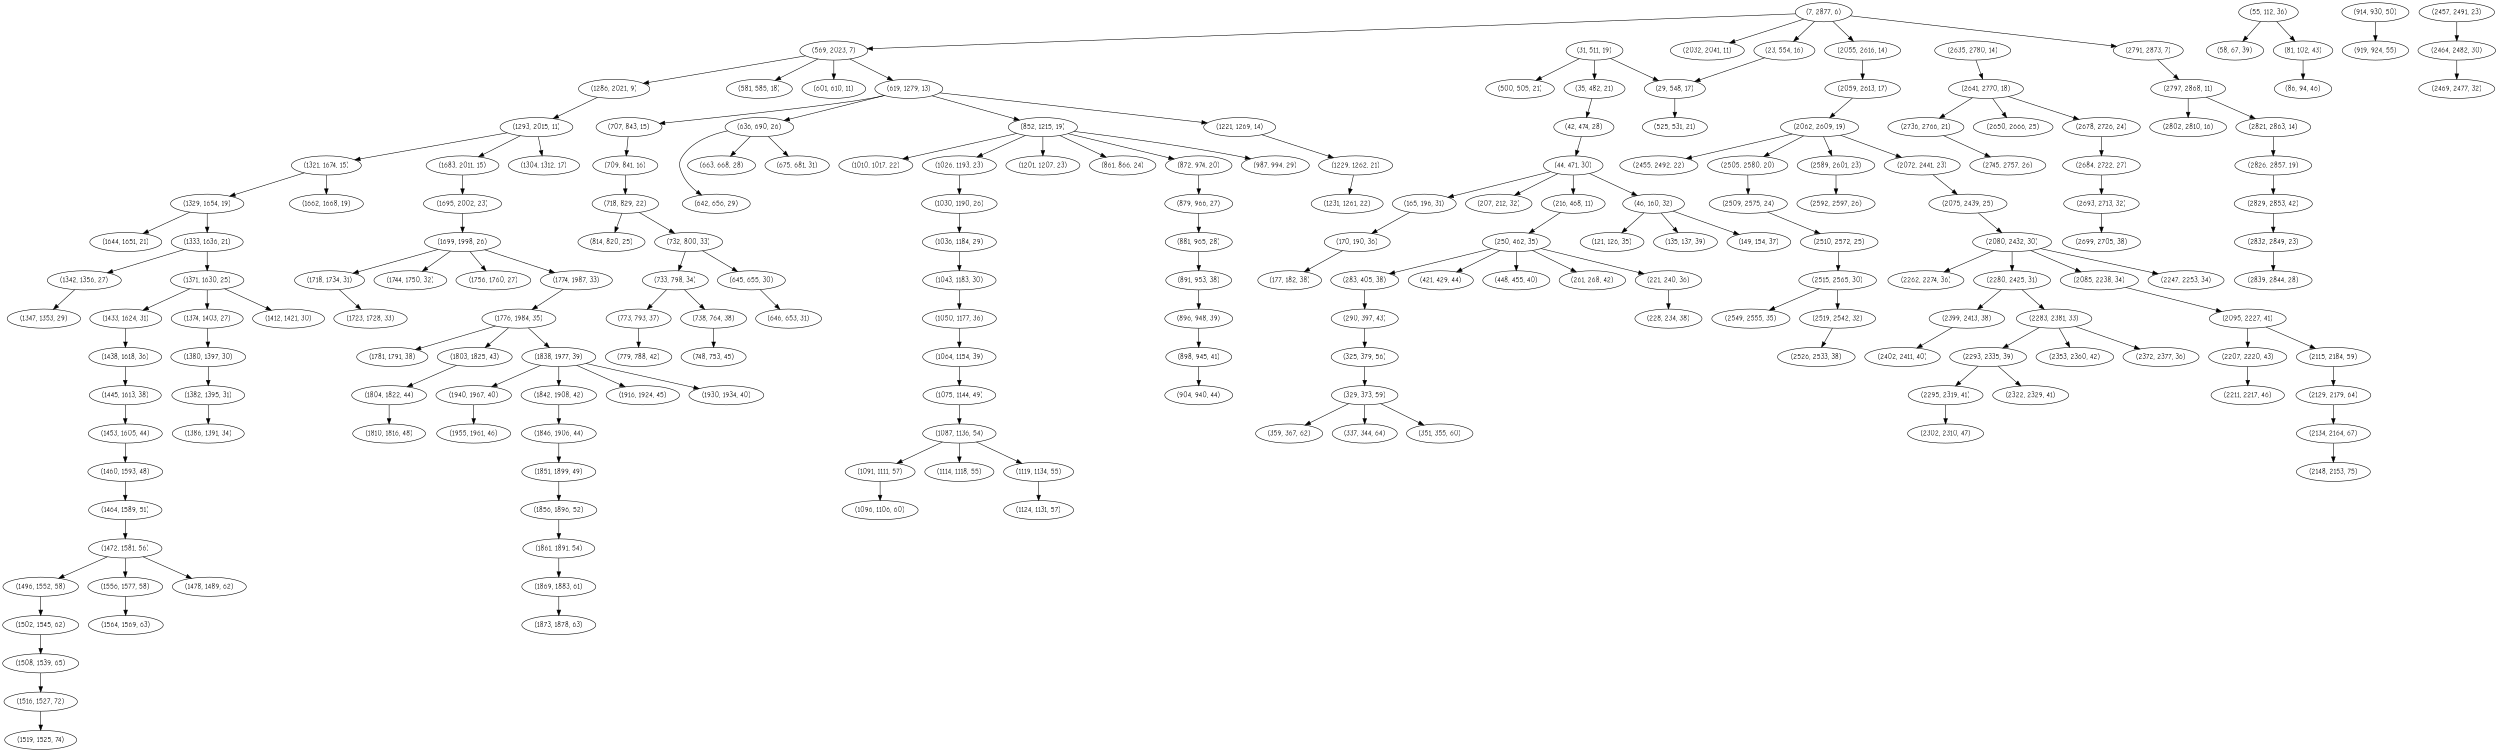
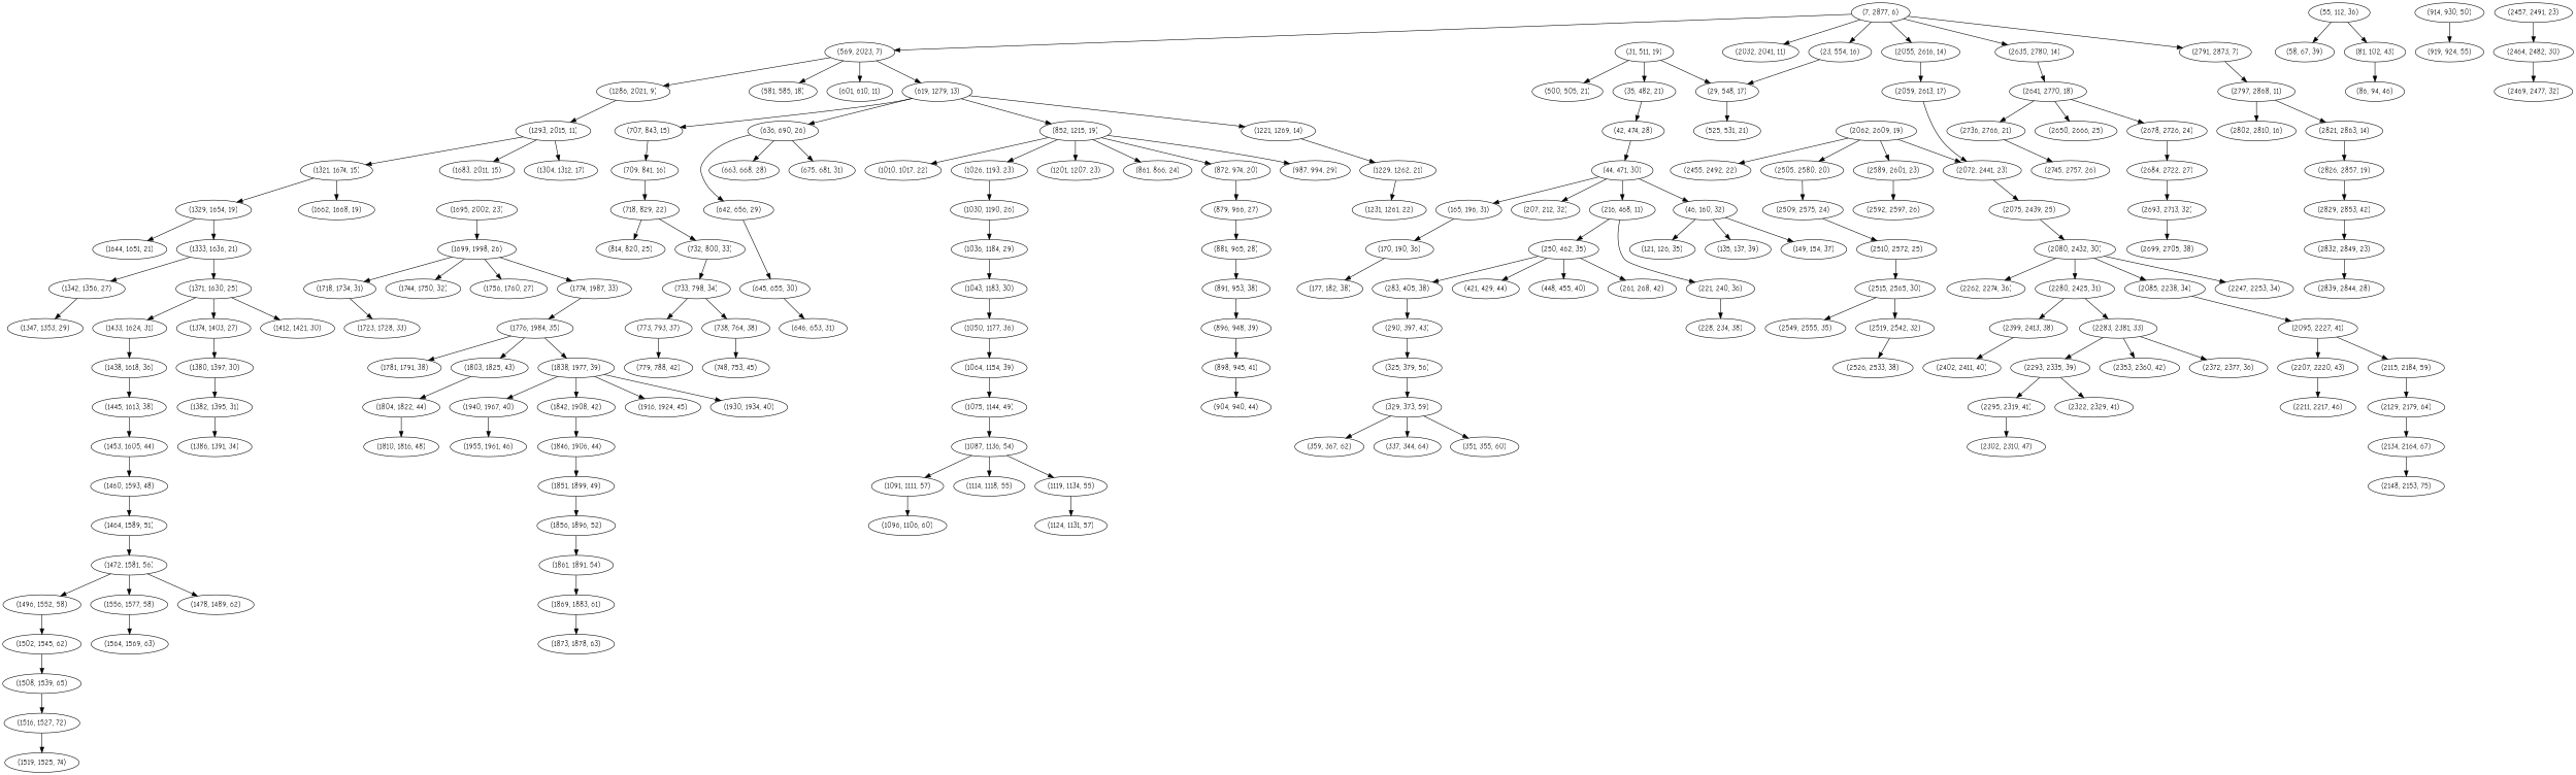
  digraph {
    fontname="Comic Neue"
    node [fontname="Comic Neue"]
    edge [fontname="Comic Neue"]
    "(7, 2877, 6)"
    "(23, 554, 16)"
    "(569, 2023, 7)"
    "(2032, 2041, 11)"
    "(2055, 2616, 14)"
    "(2635, 2780, 14)"
    "(2791, 2873, 7)"
    "(29, 548, 17)"
    "(581, 585, 18)"
    "(601, 610, 11)"
    "(619, 1279, 13)"
    "(1286, 2021, 9)"
    "(2059, 2613, 17)"
    "(2641, 2770, 18)"
    "(2797, 2868, 11)"
    "(525, 531, 21)"
    "(31, 511, 19)"
    "(35, 482, 21)"
    "(500, 505, 21)"
    "(42, 474, 28)"
    "(44, 471, 30)"
    "(46, 160, 32)"
    "(165, 196, 31)"
    "(207, 212, 32)"
    n25 [label="(216, 468, 11)"]
    "(121, 126, 35)"
    "(135, 137, 39)"
    "(149, 154, 37)"
    "(170, 190, 36)"
    "(221, 240, 36)"
    "(250, 462, 35)"
    "(55, 112, 36)"
    "(58, 67, 39)"
    "(81, 102, 43)"
    "(86, 94, 46)"
    "(177, 182, 38)"
    "(228, 234, 38)"
    "(261, 268, 42)"
    "(283, 405, 38)"
    "(421, 429, 44)"
    "(448, 455, 40)"
    "(290, 397, 43)"
    "(325, 379, 56)"
    "(329, 373, 59)"
    "(337, 344, 64)"
    "(351, 355, 60)"
    "(359, 367, 62)"
    "(636, 690, 26)"
    "(707, 843, 15)"
    "(852, 1215, 19)"
    "(1221, 1269, 14)"
    "(1293, 2015, 11)"
    "(642, 656, 29)"
    "(663, 668, 28)"
    "(675, 681, 31)"
    "(709, 841, 16)"
    "(861, 866, 24)"
    "(872, 974, 20)"
    "(987, 994, 29)"
    "(1010, 1017, 22)"
    "(1026, 1193, 23)"
    "(1201, 1207, 23)"
    "(1229, 1262, 21)"
    "(645, 655, 30)"
    "(646, 653, 31)"
    "(718, 829, 22)"
    "(732, 800, 33)"
    "(814, 820, 25)"
    "(733, 798, 34)"
    "(738, 764, 38)"
    "(773, 793, 37)"
    "(748, 753, 45)"
    "(779, 788, 42)"
    "(879, 966, 27)"
    "(1030, 1190, 26)"
    "(881, 965, 28)"
    "(891, 953, 38)"
    "(896, 948, 39)"
    "(898, 945, 41)"
    "(904, 940, 44)"
    "(914, 930, 50)"
    "(919, 924, 55)"
    "(1036, 1184, 29)"
    "(1043, 1183, 30)"
    "(1050, 1177, 36)"
    "(1064, 1154, 39)"
    "(1075, 1144, 49)"
    "(1087, 1136, 54)"
    "(1091, 1111, 57)"
    "(1114, 1118, 55)"
    "(1119, 1134, 55)"
    "(1096, 1106, 60)"
    "(1124, 1131, 57)"
    "(1231, 1261, 22)"
    "(1304, 1312, 17)"
    "(1321, 1674, 15)"
    "(1683, 2011, 15)"
    "(1329, 1654, 19)"
    "(1662, 1668, 19)"
    "(1695, 2002, 23)"
    "(1333, 1636, 21)"
    "(1644, 1651, 21)"
    "(1342, 1356, 27)"
    "(1371, 1630, 25)"
    "(1347, 1353, 29)"
    "(1374, 1403, 27)"
    "(1412, 1421, 30)"
    "(1433, 1624, 31)"
    "(1380, 1397, 30)"
    "(1438, 1618, 36)"
    "(1382, 1395, 31)"
    "(1386, 1391, 34)"
    "(1445, 1613, 38)"
    "(1453, 1605, 44)"
    "(1460, 1593, 48)"
    "(1464, 1589, 51)"
    "(1472, 1581, 56)"
    "(1478, 1489, 62)"
    "(1496, 1552, 58)"
    "(1556, 1577, 58)"
    "(1502, 1545, 62)"
    "(1564, 1569, 63)"
    "(1508, 1539, 65)"
    "(1516, 1527, 72)"
    "(1519, 1525, 74)"
    "(1699, 1998, 26)"
    "(1718, 1734, 31)"
    "(1744, 1750, 32)"
    "(1756, 1760, 27)"
    "(1774, 1987, 33)"
    "(1723, 1728, 33)"
    "(1776, 1984, 35)"
    "(1781, 1791, 38)"
    "(1803, 1825, 43)"
    "(1838, 1977, 39)"
    "(1804, 1822, 44)"
    "(1842, 1908, 42)"
    "(1916, 1924, 45)"
    "(1930, 1934, 40)"
    "(1940, 1967, 40)"
    "(1810, 1816, 48)"
    "(1846, 1906, 44)"
    "(1955, 1961, 46)"
    "(1851, 1899, 49)"
    "(1856, 1896, 52)"
    "(1861, 1891, 54)"
    "(1869, 1883, 61)"
    "(1873, 1878, 63)"
    "(2062, 2609, 19)"
    "(2072, 2441, 23)"
    "(2455, 2492, 22)"
    "(2505, 2580, 20)"
    "(2589, 2601, 23)"
    "(2075, 2439, 25)"
    "(2509, 2575, 24)"
    "(2592, 2597, 26)"
    "(2080, 2432, 30)"
    "(2085, 2238, 34)"
    "(2247, 2253, 34)"
    "(2262, 2274, 36)"
    "(2280, 2425, 31)"
    "(2095, 2227, 41)"
    "(2283, 2381, 33)"
    "(2399, 2413, 38)"
    "(2115, 2184, 59)"
    "(2207, 2220, 43)"
    "(2129, 2179, 64)"
    "(2211, 2217, 46)"
    "(2134, 2164, 67)"
    "(2148, 2153, 75)"
    "(2293, 2335, 39)"
    "(2353, 2360, 42)"
    "(2372, 2377, 36)"
    "(2402, 2411, 40)"
    "(2295, 2319, 41)"
    "(2322, 2329, 41)"
    "(2302, 2310, 47)"
    "(2457, 2491, 23)"
    "(2464, 2482, 30)"
    "(2469, 2477, 32)"
    "(2510, 2572, 25)"
    "(2515, 2565, 30)"
    "(2519, 2542, 32)"
    "(2549, 2555, 35)"
    "(2526, 2533, 38)"
    "(2650, 2666, 25)"
    "(2678, 2726, 24)"
    "(2736, 2766, 21)"
    "(2684, 2722, 27)"
    "(2745, 2757, 26)"
    "(2693, 2713, 32)"
    "(2699, 2705, 38)"
    "(2802, 2810, 16)"
    "(2821, 2863, 14)"
    "(2826, 2857, 19)"
    n196 [label="(2829, 2853, 42)"]
    "(2832, 2849, 23)"
    "(2839, 2844, 28)"
    "(7, 2877, 6)" -> "(23, 554, 16)"
    "(7, 2877, 6)" -> "(569, 2023, 7)"
    "(7, 2877, 6)" -> "(2032, 2041, 11)"
    "(7, 2877, 6)" -> "(2055, 2616, 14)"
+   "(7, 2877, 6)" -> "(2635, 2780, 14)"
    "(7, 2877, 6)" -> "(2791, 2873, 7)"
    "(23, 554, 16)" -> "(29, 548, 17)"
    "(569, 2023, 7)" -> "(581, 585, 18)"
    "(569, 2023, 7)" -> "(601, 610, 11)"
    "(569, 2023, 7)" -> "(619, 1279, 13)"
    "(569, 2023, 7)" -> "(1286, 2021, 9)"
    "(2055, 2616, 14)" -> "(2059, 2613, 17)"
    "(2635, 2780, 14)" -> "(2641, 2770, 18)"
    "(2791, 2873, 7)" -> "(2797, 2868, 11)"
    "(29, 548, 17)" -> "(525, 531, 21)"
    "(619, 1279, 13)" -> "(636, 690, 26)"
    "(619, 1279, 13)" -> "(707, 843, 15)"
    "(619, 1279, 13)" -> "(852, 1215, 19)"
    "(619, 1279, 13)" -> "(1221, 1269, 14)"
    "(1286, 2021, 9)" -> "(1293, 2015, 11)"
-   "(2059, 2613, 17)" -> "(2062, 2609, 19)"
+   "(2059, 2613, 17)" -> "(2072, 2441, 23)"
    "(2641, 2770, 18)" -> "(2650, 2666, 25)"
    "(2641, 2770, 18)" -> "(2678, 2726, 24)"
    "(2641, 2770, 18)" -> "(2736, 2766, 21)"
    "(2797, 2868, 11)" -> "(2802, 2810, 16)"
    "(2797, 2868, 11)" -> "(2821, 2863, 14)"
    "(31, 511, 19)" -> "(29, 548, 17)"
    "(31, 511, 19)" -> "(35, 482, 21)"
    "(31, 511, 19)" -> "(500, 505, 21)"
    "(35, 482, 21)" -> "(42, 474, 28)"
    "(42, 474, 28)" -> "(44, 471, 30)"
    "(44, 471, 30)" -> "(46, 160, 32)"
    "(44, 471, 30)" -> "(165, 196, 31)"
    "(44, 471, 30)" -> "(207, 212, 32)"
    "(44, 471, 30)" -> n25
    "(46, 160, 32)" -> "(121, 126, 35)"
    "(46, 160, 32)" -> "(135, 137, 39)"
    "(46, 160, 32)" -> "(149, 154, 37)"
    "(165, 196, 31)" -> "(170, 190, 36)"
-   "(250, 462, 35)" -> "(221, 240, 36)"
+   n25 -> "(221, 240, 36)"
    n25 -> "(250, 462, 35)"
    "(170, 190, 36)" -> "(177, 182, 38)"
    "(221, 240, 36)" -> "(228, 234, 38)"
    "(250, 462, 35)" -> "(261, 268, 42)"
    "(250, 462, 35)" -> "(283, 405, 38)"
    "(250, 462, 35)" -> "(421, 429, 44)"
    "(250, 462, 35)" -> "(448, 455, 40)"
    "(55, 112, 36)" -> "(58, 67, 39)"
    "(55, 112, 36)" -> "(81, 102, 43)"
    "(81, 102, 43)" -> "(86, 94, 46)"
    "(283, 405, 38)" -> "(290, 397, 43)"
    "(290, 397, 43)" -> "(325, 379, 56)"
    "(325, 379, 56)" -> "(329, 373, 59)"
    "(329, 373, 59)" -> "(337, 344, 64)"
    "(329, 373, 59)" -> "(351, 355, 60)"
    "(329, 373, 59)" -> "(359, 367, 62)"
    "(636, 690, 26)" -> "(642, 656, 29)"
    "(636, 690, 26)" -> "(663, 668, 28)"
    "(636, 690, 26)" -> "(675, 681, 31)"
    "(707, 843, 15)" -> "(709, 841, 16)"
    "(852, 1215, 19)" -> "(861, 866, 24)"
    "(852, 1215, 19)" -> "(872, 974, 20)"
    "(852, 1215, 19)" -> "(987, 994, 29)"
    "(852, 1215, 19)" -> "(1010, 1017, 22)"
    "(852, 1215, 19)" -> "(1026, 1193, 23)"
    "(852, 1215, 19)" -> "(1201, 1207, 23)"
    "(1221, 1269, 14)" -> "(1229, 1262, 21)"
    "(1293, 2015, 11)" -> "(1304, 1312, 17)"
    "(1293, 2015, 11)" -> "(1321, 1674, 15)"
    "(1293, 2015, 11)" -> "(1683, 2011, 15)"
-   "(732, 800, 33)" -> "(645, 655, 30)"
+   "(642, 656, 29)" -> "(645, 655, 30)"
    "(709, 841, 16)" -> "(718, 829, 22)"
    "(872, 974, 20)" -> "(879, 966, 27)"
    "(1026, 1193, 23)" -> "(1030, 1190, 26)"
    "(1229, 1262, 21)" -> "(1231, 1261, 22)"
    "(645, 655, 30)" -> "(646, 653, 31)"
    "(718, 829, 22)" -> "(732, 800, 33)"
    "(718, 829, 22)" -> "(814, 820, 25)"
    "(732, 800, 33)" -> "(733, 798, 34)"
    "(733, 798, 34)" -> "(738, 764, 38)"
    "(733, 798, 34)" -> "(773, 793, 37)"
    "(738, 764, 38)" -> "(748, 753, 45)"
    "(773, 793, 37)" -> "(779, 788, 42)"
    "(879, 966, 27)" -> "(881, 965, 28)"
    "(1030, 1190, 26)" -> "(1036, 1184, 29)"
    "(881, 965, 28)" -> "(891, 953, 38)"
    "(891, 953, 38)" -> "(896, 948, 39)"
    "(896, 948, 39)" -> "(898, 945, 41)"
    "(898, 945, 41)" -> "(904, 940, 44)"
    "(914, 930, 50)" -> "(919, 924, 55)"
    "(1036, 1184, 29)" -> "(1043, 1183, 30)"
    "(1043, 1183, 30)" -> "(1050, 1177, 36)"
    "(1050, 1177, 36)" -> "(1064, 1154, 39)"
    "(1064, 1154, 39)" -> "(1075, 1144, 49)"
    "(1075, 1144, 49)" -> "(1087, 1136, 54)"
    "(1087, 1136, 54)" -> "(1091, 1111, 57)"
    "(1087, 1136, 54)" -> "(1114, 1118, 55)"
    "(1087, 1136, 54)" -> "(1119, 1134, 55)"
    "(1091, 1111, 57)" -> "(1096, 1106, 60)"
    "(1119, 1134, 55)" -> "(1124, 1131, 57)"
    "(1321, 1674, 15)" -> "(1329, 1654, 19)"
    "(1321, 1674, 15)" -> "(1662, 1668, 19)"
-   "(1683, 2011, 15)" -> "(1695, 2002, 23)"
    "(1329, 1654, 19)" -> "(1333, 1636, 21)"
    "(1329, 1654, 19)" -> "(1644, 1651, 21)"
    "(1695, 2002, 23)" -> "(1699, 1998, 26)"
    "(1333, 1636, 21)" -> "(1342, 1356, 27)"
    "(1333, 1636, 21)" -> "(1371, 1630, 25)"
    "(1342, 1356, 27)" -> "(1347, 1353, 29)"
    "(1371, 1630, 25)" -> "(1374, 1403, 27)"
    "(1371, 1630, 25)" -> "(1412, 1421, 30)"
    "(1371, 1630, 25)" -> "(1433, 1624, 31)"
    "(1374, 1403, 27)" -> "(1380, 1397, 30)"
    "(1433, 1624, 31)" -> "(1438, 1618, 36)"
    "(1380, 1397, 30)" -> "(1382, 1395, 31)"
    "(1438, 1618, 36)" -> "(1445, 1613, 38)"
    "(1382, 1395, 31)" -> "(1386, 1391, 34)"
    "(1445, 1613, 38)" -> "(1453, 1605, 44)"
    "(1453, 1605, 44)" -> "(1460, 1593, 48)"
    "(1460, 1593, 48)" -> "(1464, 1589, 51)"
    "(1464, 1589, 51)" -> "(1472, 1581, 56)"
    "(1472, 1581, 56)" -> "(1478, 1489, 62)"
    "(1472, 1581, 56)" -> "(1496, 1552, 58)"
    "(1472, 1581, 56)" -> "(1556, 1577, 58)"
    "(1496, 1552, 58)" -> "(1502, 1545, 62)"
    "(1556, 1577, 58)" -> "(1564, 1569, 63)"
    "(1502, 1545, 62)" -> "(1508, 1539, 65)"
    "(1508, 1539, 65)" -> "(1516, 1527, 72)"
    "(1516, 1527, 72)" -> "(1519, 1525, 74)"
    "(1699, 1998, 26)" -> "(1718, 1734, 31)"
    "(1699, 1998, 26)" -> "(1744, 1750, 32)"
    "(1699, 1998, 26)" -> "(1756, 1760, 27)"
    "(1699, 1998, 26)" -> "(1774, 1987, 33)"
    "(1718, 1734, 31)" -> "(1723, 1728, 33)"
    "(1774, 1987, 33)" -> "(1776, 1984, 35)"
    "(1776, 1984, 35)" -> "(1781, 1791, 38)"
    "(1776, 1984, 35)" -> "(1803, 1825, 43)"
    "(1776, 1984, 35)" -> "(1838, 1977, 39)"
    "(1803, 1825, 43)" -> "(1804, 1822, 44)"
    "(1838, 1977, 39)" -> "(1842, 1908, 42)"
    "(1838, 1977, 39)" -> "(1916, 1924, 45)"
    "(1838, 1977, 39)" -> "(1930, 1934, 40)"
    "(1838, 1977, 39)" -> "(1940, 1967, 40)"
    "(1804, 1822, 44)" -> "(1810, 1816, 48)"
    "(1842, 1908, 42)" -> "(1846, 1906, 44)"
    "(1940, 1967, 40)" -> "(1955, 1961, 46)"
    "(1846, 1906, 44)" -> "(1851, 1899, 49)"
    "(1851, 1899, 49)" -> "(1856, 1896, 52)"
    "(1856, 1896, 52)" -> "(1861, 1891, 54)"
    "(1861, 1891, 54)" -> "(1869, 1883, 61)"
    "(1869, 1883, 61)" -> "(1873, 1878, 63)"
    "(2062, 2609, 19)" -> "(2072, 2441, 23)"
    "(2062, 2609, 19)" -> "(2455, 2492, 22)"
    "(2062, 2609, 19)" -> "(2505, 2580, 20)"
    "(2062, 2609, 19)" -> "(2589, 2601, 23)"
    "(2072, 2441, 23)" -> "(2075, 2439, 25)"
    "(2505, 2580, 20)" -> "(2509, 2575, 24)"
    "(2589, 2601, 23)" -> "(2592, 2597, 26)"
    "(2075, 2439, 25)" -> "(2080, 2432, 30)"
    "(2509, 2575, 24)" -> "(2510, 2572, 25)"
    "(2080, 2432, 30)" -> "(2085, 2238, 34)"
    "(2080, 2432, 30)" -> "(2247, 2253, 34)"
    "(2080, 2432, 30)" -> "(2262, 2274, 36)"
    "(2080, 2432, 30)" -> "(2280, 2425, 31)"
    "(2085, 2238, 34)" -> "(2095, 2227, 41)"
    "(2280, 2425, 31)" -> "(2283, 2381, 33)"
    "(2280, 2425, 31)" -> "(2399, 2413, 38)"
    "(2095, 2227, 41)" -> "(2115, 2184, 59)"
    "(2095, 2227, 41)" -> "(2207, 2220, 43)"
    "(2283, 2381, 33)" -> "(2293, 2335, 39)"
    "(2283, 2381, 33)" -> "(2353, 2360, 42)"
    "(2283, 2381, 33)" -> "(2372, 2377, 36)"
    "(2399, 2413, 38)" -> "(2402, 2411, 40)"
    "(2115, 2184, 59)" -> "(2129, 2179, 64)"
    "(2207, 2220, 43)" -> "(2211, 2217, 46)"
    "(2129, 2179, 64)" -> "(2134, 2164, 67)"
    "(2134, 2164, 67)" -> "(2148, 2153, 75)"
    "(2293, 2335, 39)" -> "(2295, 2319, 41)"
    "(2293, 2335, 39)" -> "(2322, 2329, 41)"
    "(2295, 2319, 41)" -> "(2302, 2310, 47)"
    "(2457, 2491, 23)" -> "(2464, 2482, 30)"
    "(2464, 2482, 30)" -> "(2469, 2477, 32)"
    "(2510, 2572, 25)" -> "(2515, 2565, 30)"
    "(2515, 2565, 30)" -> "(2519, 2542, 32)"
    "(2515, 2565, 30)" -> "(2549, 2555, 35)"
    "(2519, 2542, 32)" -> "(2526, 2533, 38)"
    "(2678, 2726, 24)" -> "(2684, 2722, 27)"
    "(2736, 2766, 21)" -> "(2745, 2757, 26)"
    "(2684, 2722, 27)" -> "(2693, 2713, 32)"
    "(2693, 2713, 32)" -> "(2699, 2705, 38)"
    "(2821, 2863, 14)" -> "(2826, 2857, 19)"
    "(2826, 2857, 19)" -> n196
    n196 -> "(2832, 2849, 23)"
    "(2832, 2849, 23)" -> "(2839, 2844, 28)"
  }
